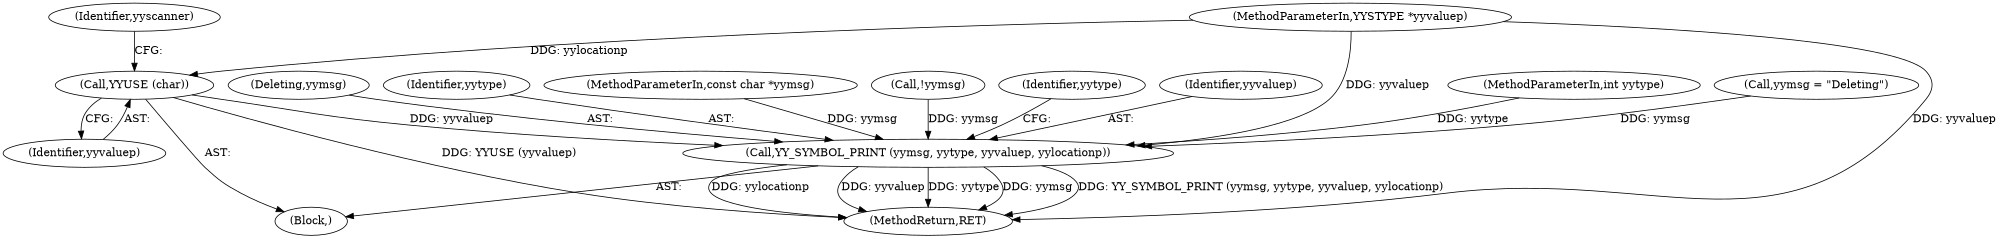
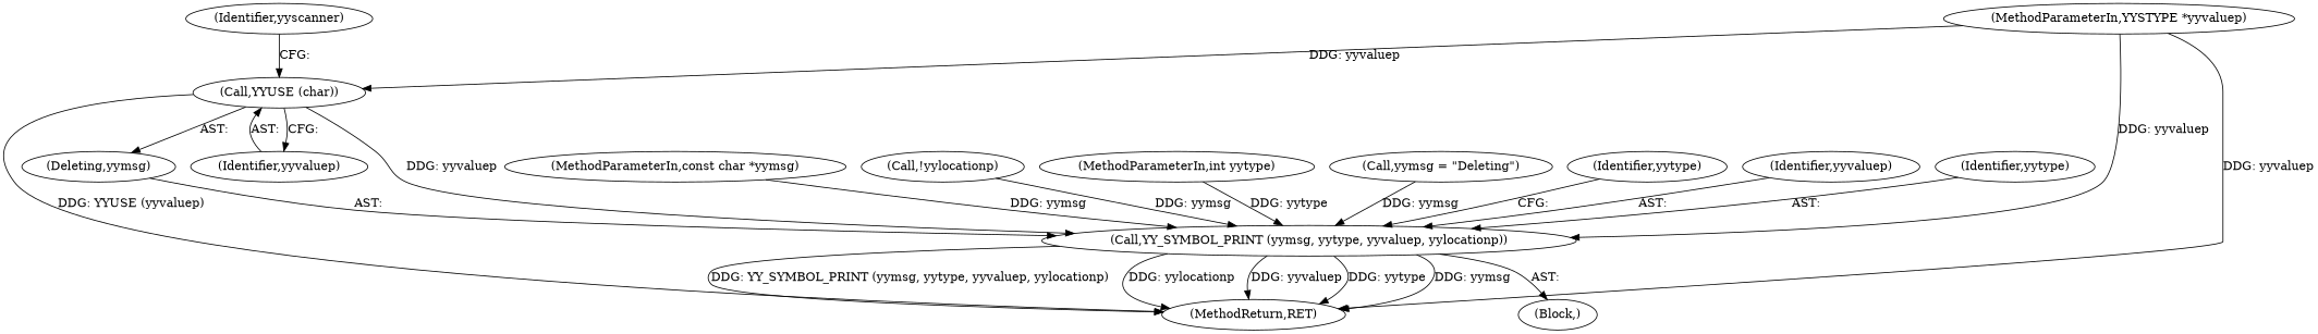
  digraph {
    n1 [label="(Call,YYUSE (char))"]
    n2 [label="(Call,YY_SYMBOL_PRINT (yymsg, yytype, yyvaluep, yylocationp))"]
    n3 [label="(MethodReturn,RET)"]
    n4 [label="(Identifier,yyvaluep)"]
    n5 [label="(Block,)"]
    n6 [label="(MethodParameterIn,YYSTYPE *yyvaluep)"]
    n7 [label="(MethodParameterIn,const char *yymsg)"]
-   n8 [label="(Call,!yymsg)"]
+   n8 [label="(Call,!yylocationp)"]
    n9 [label="(Identifier,yyscanner)"]
    n10 [label="(MethodParameterIn,int yytype)"]
    n11 [label="(Call,yymsg = \"Deleting\")"]
    n12 [label="(Identifier,yytype)"]
    n13 [label="(Deleting,yymsg)"]
    n14 [label="(Identifier,yyvaluep)"]
    n15 [label="(Identifier,yytype)"]
    n1 -> n2 [label="DDG: yyvaluep"]
    n1 -> n3 [label="DDG: YYUSE (yyvaluep)"]
    n1 -> n4 [label="CFG: "]
-   n1 -> n5 [label="AST: "]
+   n1 -> n13 [label="AST: "]
    n2 -> n3 [label="DDG: yytype"]
    n2 -> n3 [label="DDG: yymsg"]
    n2 -> n3 [label="DDG: YY_SYMBOL_PRINT (yymsg, yytype, yyvaluep, yylocationp)"]
    n2 -> n3 [label="DDG: yylocationp"]
    n2 -> n3 [label="DDG: yyvaluep"]
    n2 -> n5 [label="AST: "]
    n4 -> n1 [label="AST: "]
-   n6 -> n1 [label="DDG: yylocationp"]
+   n6 -> n1 [label="DDG: yyvaluep"]
    n6 -> n2 [label="DDG: yyvaluep"]
    n6 -> n3 [label="DDG: yyvaluep"]
    n7 -> n2 [label="DDG: yymsg"]
    n8 -> n2 [label="DDG: yymsg"]
    n9 -> n1 [label="CFG: "]
    n10 -> n2 [label="DDG: yytype"]
    n11 -> n2 [label="DDG: yymsg"]
    n12 -> n2 [label="CFG: "]
    n13 -> n2 [label="AST: "]
    n14 -> n2 [label="AST: "]
    n15 -> n2 [label="AST: "]
  }
